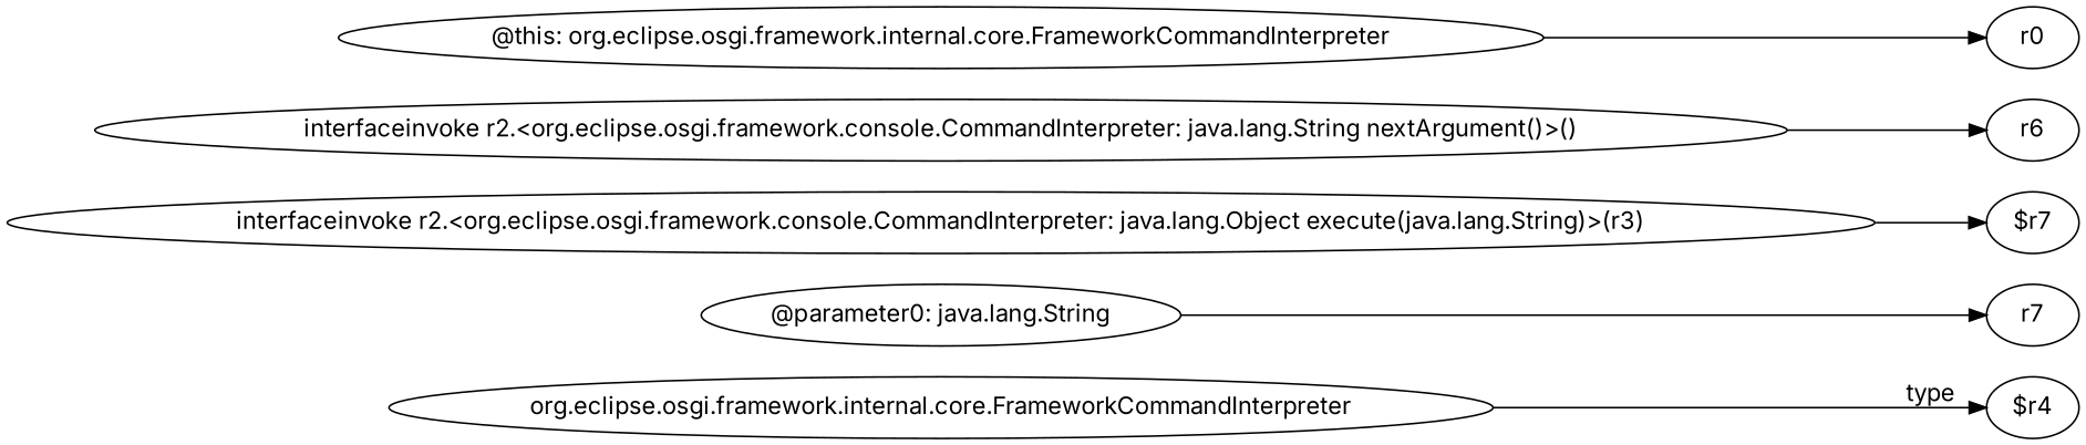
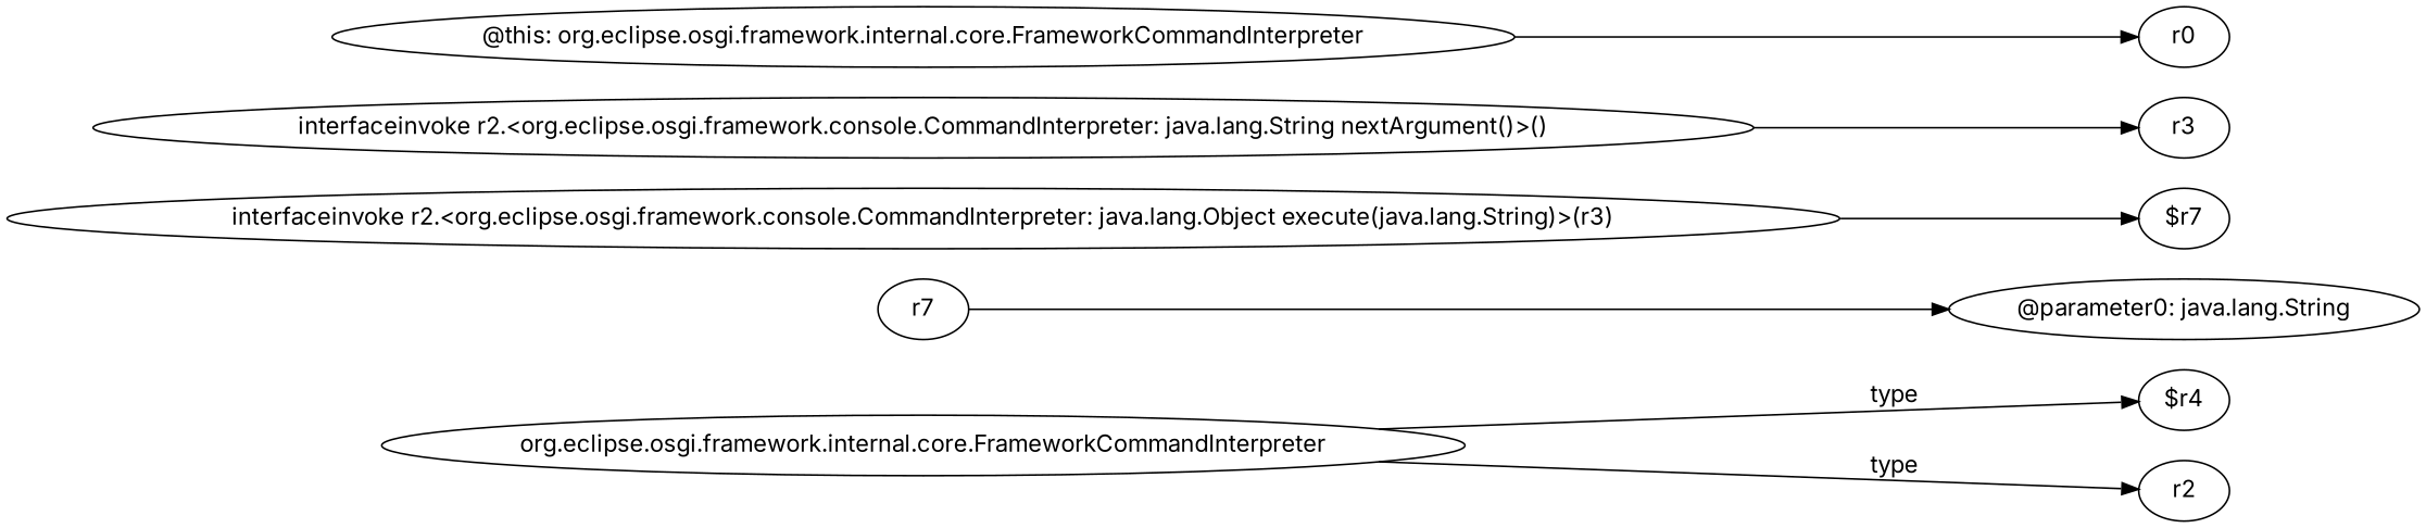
  digraph {
    fontname=Inter
    rankdir=LR
    node [fontname=Inter]
    edge [fontname=Inter]
    n1 [label="org.eclipse.osgi.framework.internal.core.FrameworkCommandInterpreter"]
    n2 [label="$r4"]
+   n3 [label=r2]
    n4 [label="@parameter0: java.lang.String"]
    n5 [label=r7]
    n6 [label="interfaceinvoke r2.<org.eclipse.osgi.framework.console.CommandInterpreter: java.lang.Object execute(java.lang.String)>(r3)"]
    n7 [label="$r7"]
    n8 [label="interfaceinvoke r2.<org.eclipse.osgi.framework.console.CommandInterpreter: java.lang.String nextArgument()>()"]
-   n9 [label=r6]
+   n9 [label=r3]
    n10 [label="@this: org.eclipse.osgi.framework.internal.core.FrameworkCommandInterpreter"]
    n11 [label=r0]
    n1 -> n2 [label=type]
-   n4 -> n5
+   n1 -> n3 [label=type]
+   n5 -> n4
    n6 -> n7
    n8 -> n9
    n10 -> n11
  }
